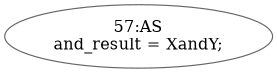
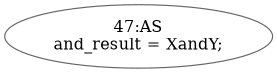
  strict digraph {
-   n1 [ast="<pyverilog.vparser.ast.Assign object at 0x7f02ea59a8d0>" def_var="['and_result']" fillcolor=white label="57:AS\nand_result = XandY;" statements="[]" style=filled typ=Assign use_var="['XandY']" color=gray40]
+   n1 [ast="<pyverilog.vparser.ast.Assign object at 0x7f02ea59a8d0>" def_var="['and_result']" fillcolor=white label="47:AS\nand_result = XandY;" statements="[]" style=filled typ=Assign use_var="['XandY']" color=gray40]
  }
